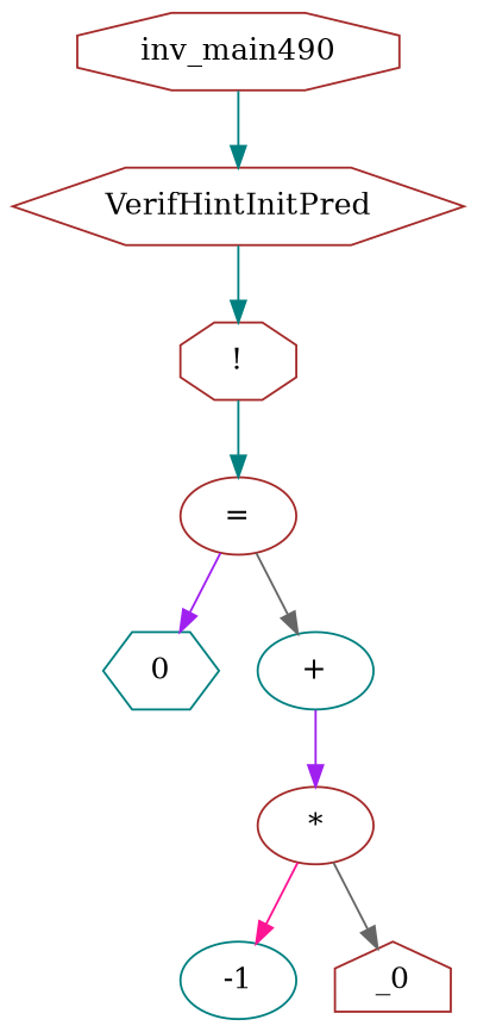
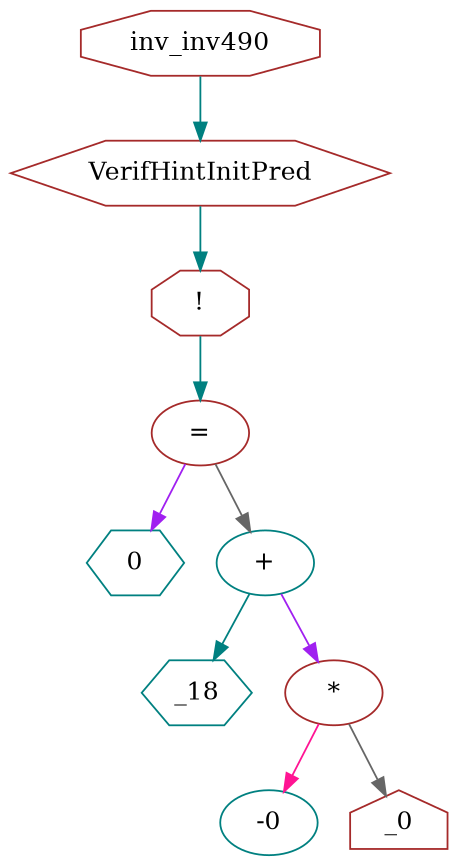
  digraph {
    node [color=brown shape=ellipse]
    edge [color=teal]
-   n1 [label=inv_main490 shape=octagon]
+   n1 [label=inv_inv490 shape=octagon]
    n2 [label=VerifHintInitPred shape=hexagon]
    n3 [label="!" shape=octagon]
    n4 [label="="]
    n5 [color=teal label=0 shape=hexagon]
    n6 [color=teal label="+"]
+   n7 [color=teal label=_18 shape=hexagon]
    n8 [label="*"]
-   n9 [color=teal label=-1]
+   n9 [color=teal label=-0]
    n10 [label=_0 shape=house]
    n1 -> n2
    n2 -> n3
    n3 -> n4
    n4 -> n5 [color=purple]
    n4 -> n6 [color=gray40]
+   n6 -> n7
    n6 -> n8 [color=purple]
    n8 -> n9 [color=deeppink]
    n8 -> n10 [color=gray40]
  }
